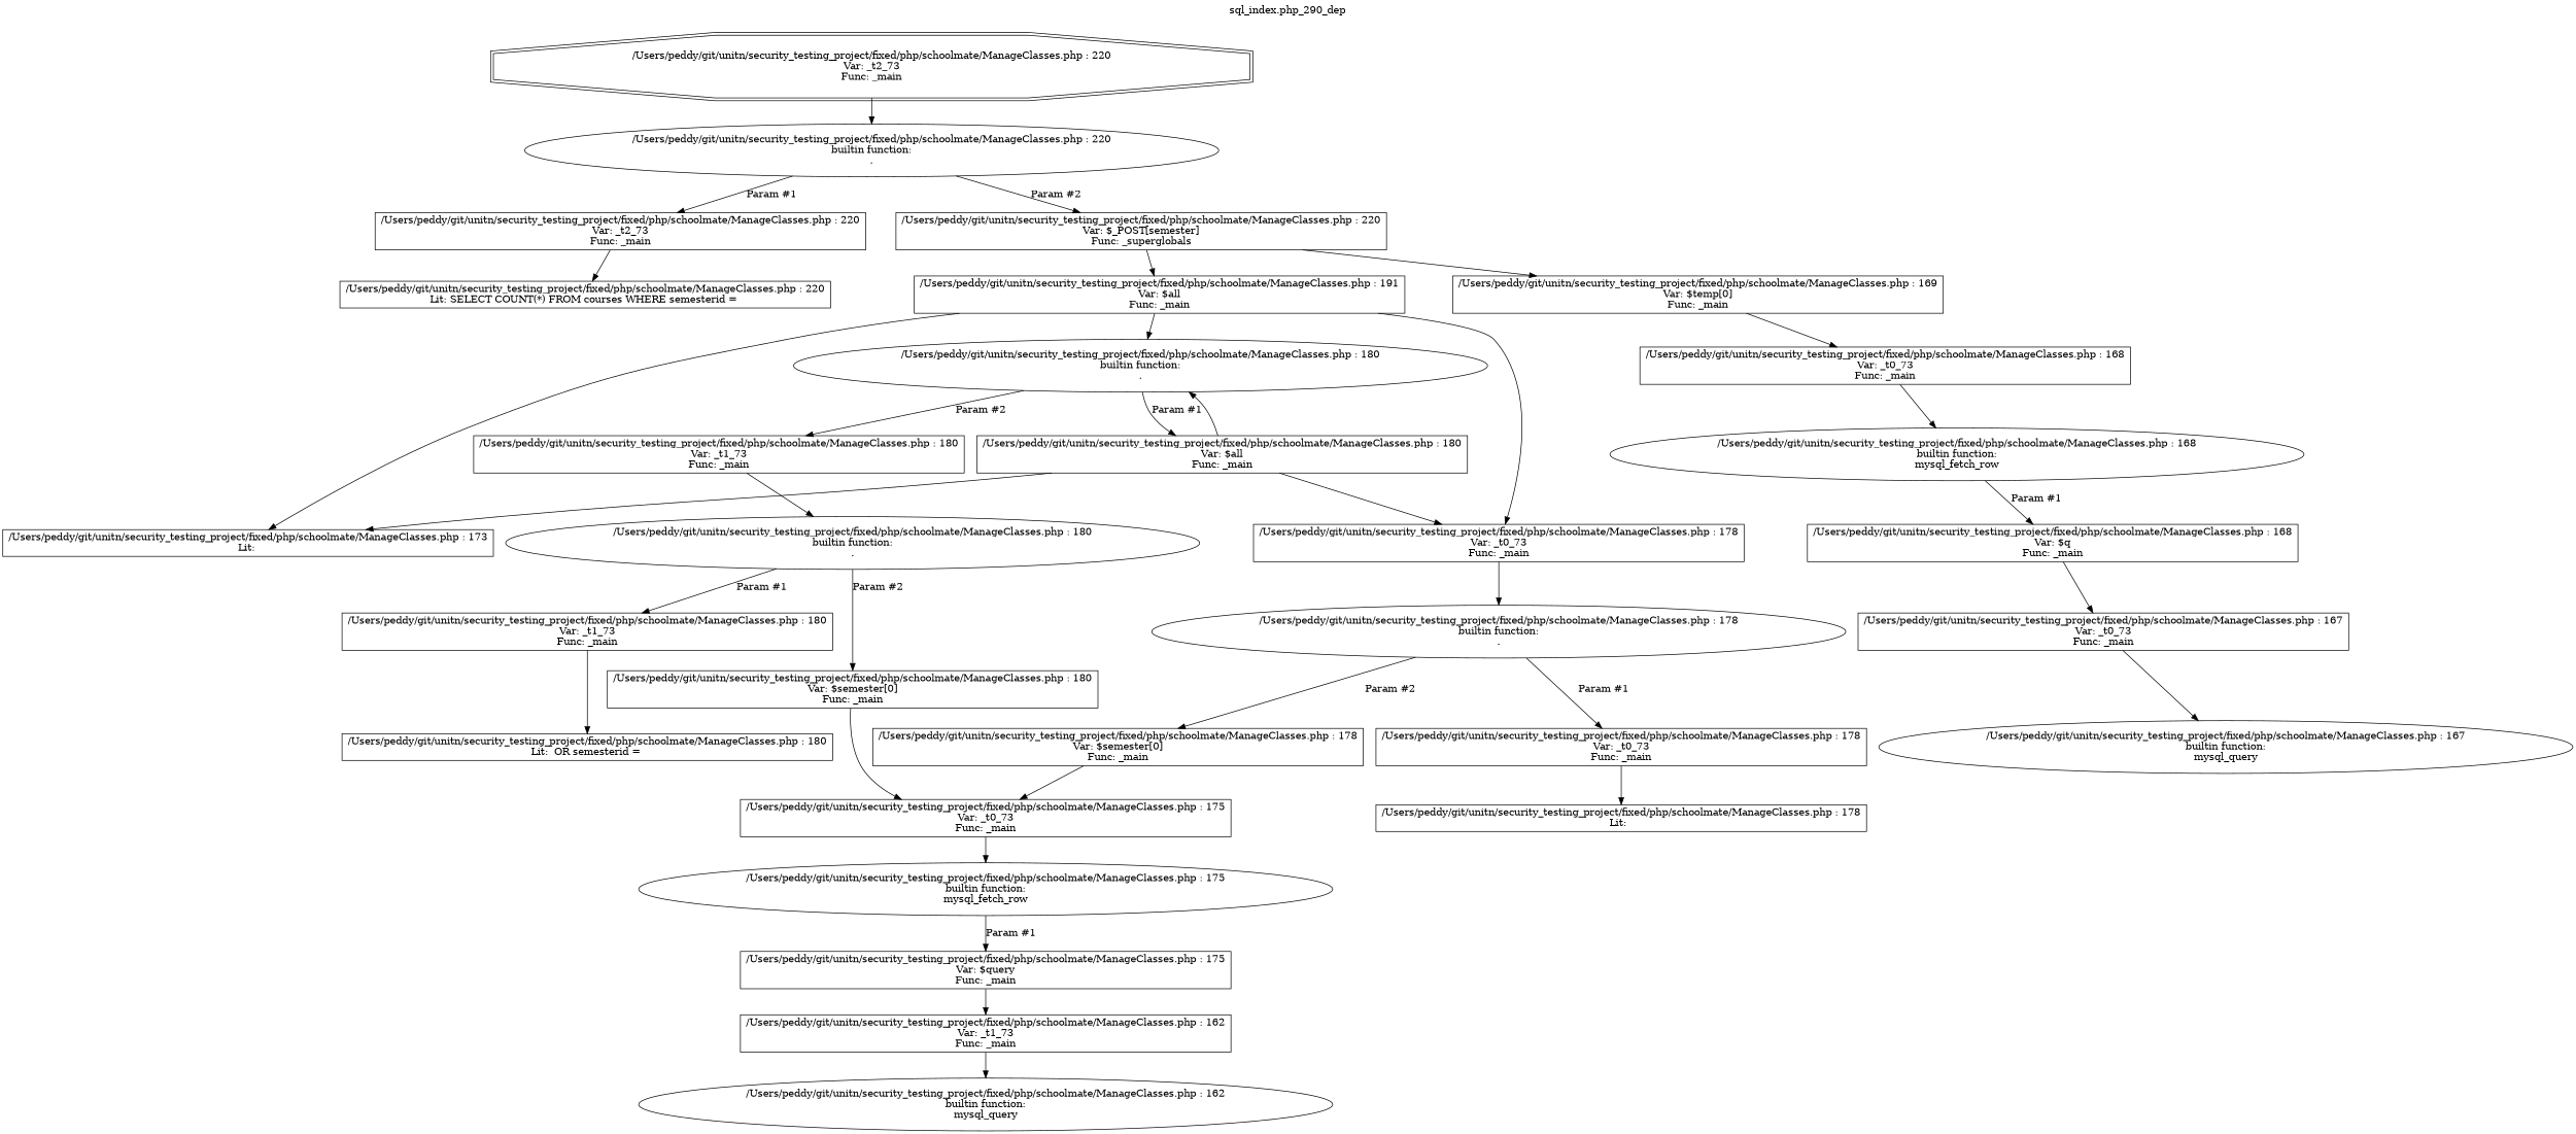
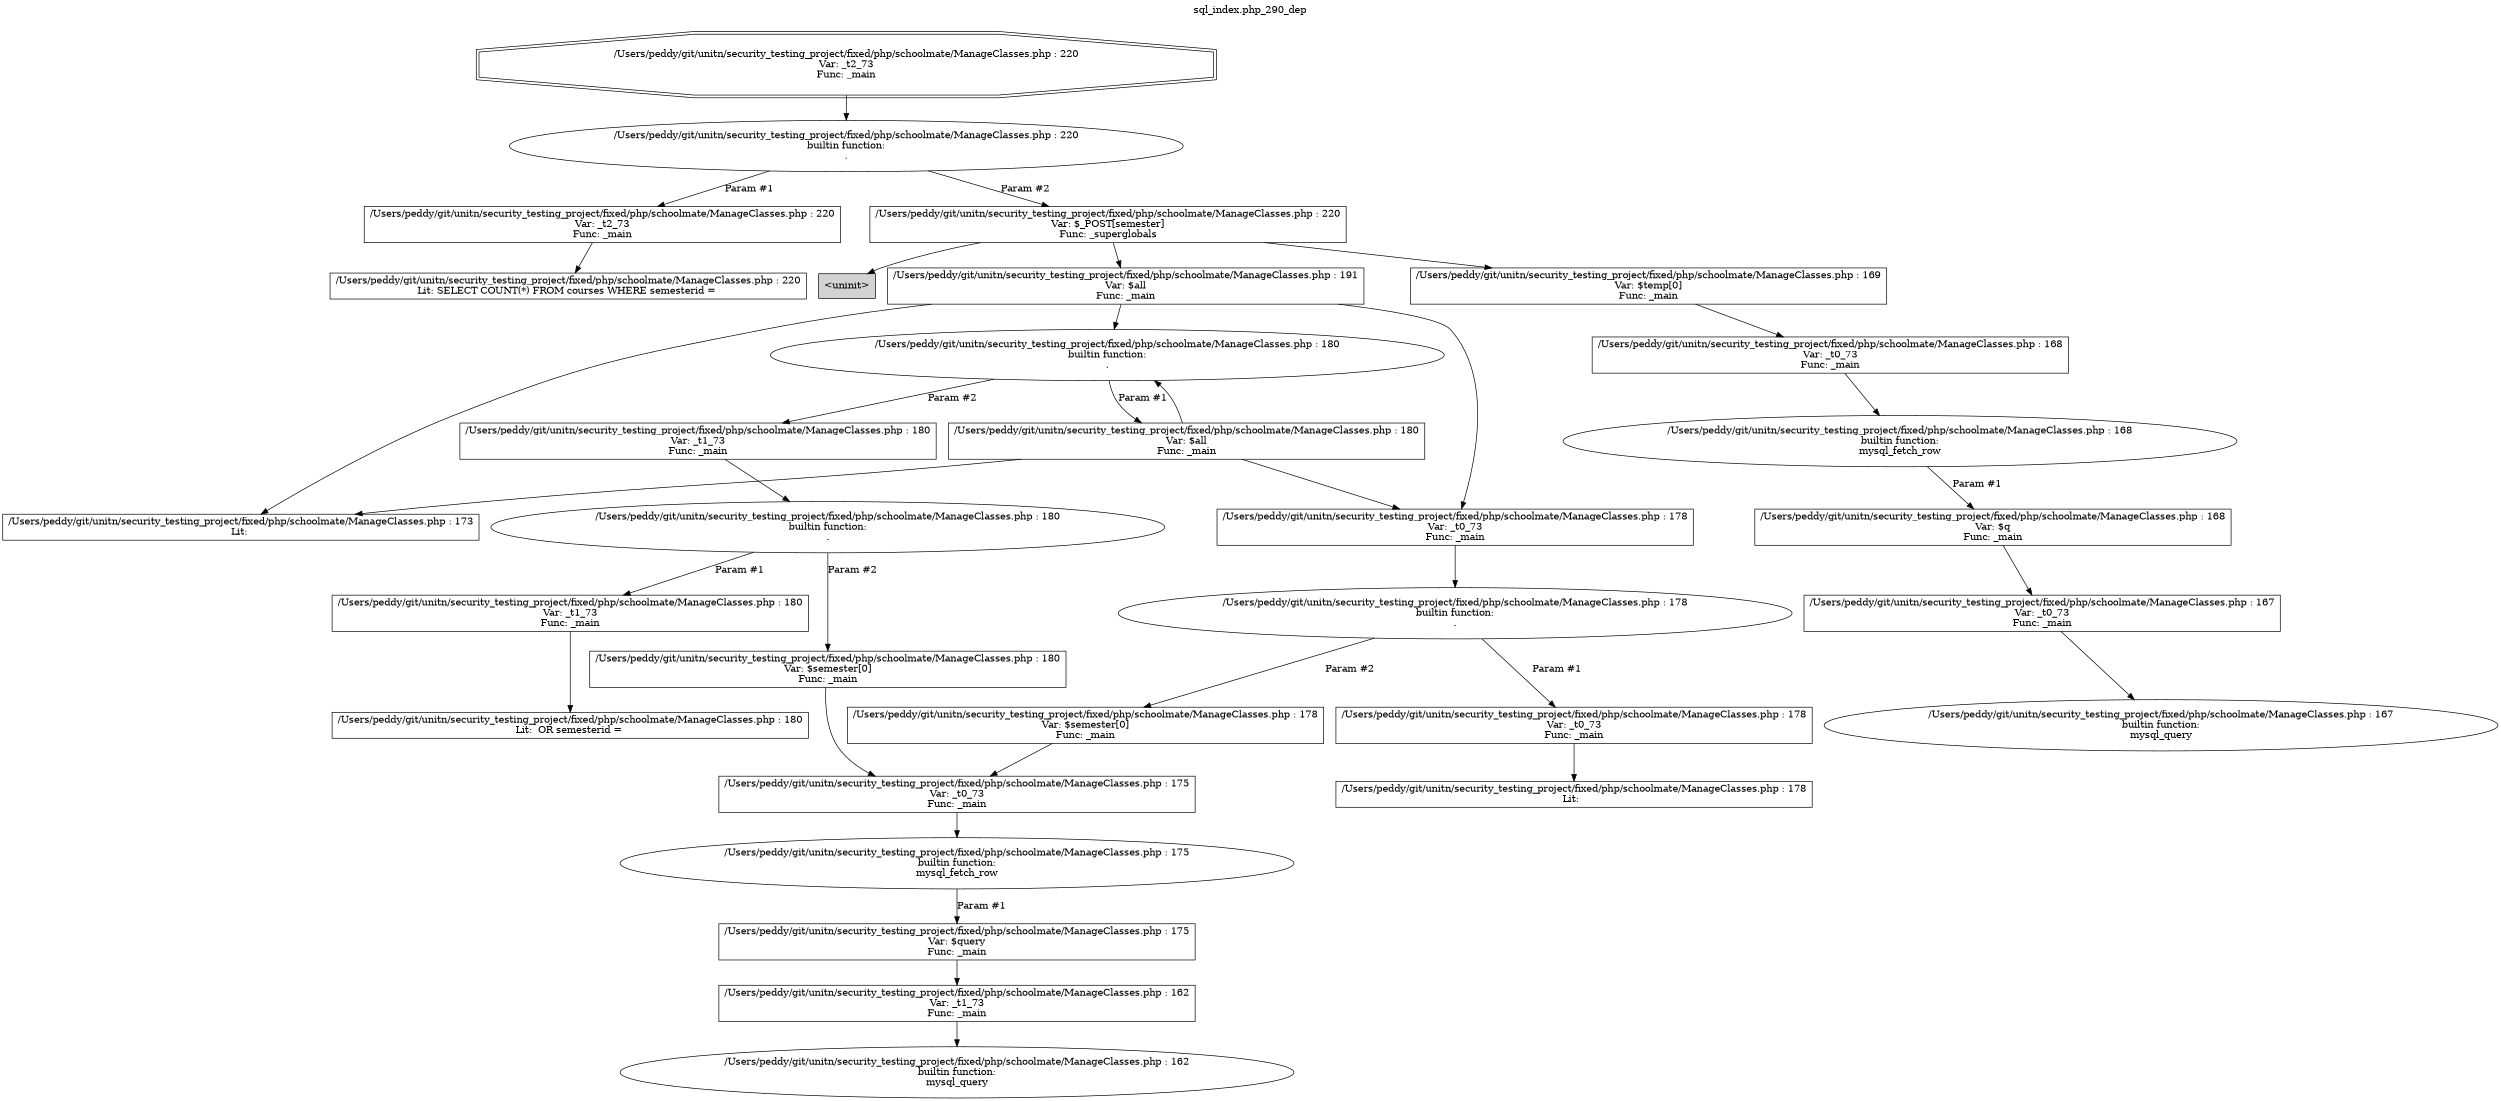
  digraph {
    label="sql_index.php_290_dep"
    labelloc=t
    node [shape=box]
    n1 [label="/Users/peddy/git/unitn/security_testing_project/fixed/php/schoolmate/ManageClasses.php : 220\nVar: _t2_73\nFunc: _main\n" shape=doubleoctagon]
    n2 [label="/Users/peddy/git/unitn/security_testing_project/fixed/php/schoolmate/ManageClasses.php : 220\nbuiltin function:\n.\n" shape=ellipse]
    n3 [label="/Users/peddy/git/unitn/security_testing_project/fixed/php/schoolmate/ManageClasses.php : 220\nVar: _t2_73\nFunc: _main\n"]
    n4 [label="/Users/peddy/git/unitn/security_testing_project/fixed/php/schoolmate/ManageClasses.php : 220\nVar: $_POST[semester]\nFunc: _superglobals\n"]
    n5 [label="/Users/peddy/git/unitn/security_testing_project/fixed/php/schoolmate/ManageClasses.php : 220\nLit: SELECT COUNT(*) FROM courses WHERE semesterid = \n"]
+   n6 [label="<uninit>" style=filled]
    n7 [label="/Users/peddy/git/unitn/security_testing_project/fixed/php/schoolmate/ManageClasses.php : 191\nVar: $all\nFunc: _main\n"]
    n8 [label="/Users/peddy/git/unitn/security_testing_project/fixed/php/schoolmate/ManageClasses.php : 169\nVar: $temp[0]\nFunc: _main\n"]
    n9 [label="/Users/peddy/git/unitn/security_testing_project/fixed/php/schoolmate/ManageClasses.php : 180\nbuiltin function:\n.\n" shape=ellipse]
    n10 [label="/Users/peddy/git/unitn/security_testing_project/fixed/php/schoolmate/ManageClasses.php : 173\nLit: \n"]
    n11 [label="/Users/peddy/git/unitn/security_testing_project/fixed/php/schoolmate/ManageClasses.php : 178\nVar: _t0_73\nFunc: _main\n"]
    n12 [label="/Users/peddy/git/unitn/security_testing_project/fixed/php/schoolmate/ManageClasses.php : 180\nVar: $all\nFunc: _main\n"]
    n13 [label="/Users/peddy/git/unitn/security_testing_project/fixed/php/schoolmate/ManageClasses.php : 180\nVar: _t1_73\nFunc: _main\n"]
    n14 [label="/Users/peddy/git/unitn/security_testing_project/fixed/php/schoolmate/ManageClasses.php : 178\nbuiltin function:\n.\n" shape=ellipse]
    n15 [label="/Users/peddy/git/unitn/security_testing_project/fixed/php/schoolmate/ManageClasses.php : 178\nVar: _t0_73\nFunc: _main\n"]
    n16 [label="/Users/peddy/git/unitn/security_testing_project/fixed/php/schoolmate/ManageClasses.php : 178\nVar: $semester[0]\nFunc: _main\n"]
    n17 [label="/Users/peddy/git/unitn/security_testing_project/fixed/php/schoolmate/ManageClasses.php : 178\nLit:  \n"]
    n18 [label="/Users/peddy/git/unitn/security_testing_project/fixed/php/schoolmate/ManageClasses.php : 175\nVar: _t0_73\nFunc: _main\n"]
    n19 [label="/Users/peddy/git/unitn/security_testing_project/fixed/php/schoolmate/ManageClasses.php : 175\nbuiltin function:\nmysql_fetch_row\n" shape=ellipse]
    n20 [label="/Users/peddy/git/unitn/security_testing_project/fixed/php/schoolmate/ManageClasses.php : 175\nVar: $query\nFunc: _main\n"]
    n21 [label="/Users/peddy/git/unitn/security_testing_project/fixed/php/schoolmate/ManageClasses.php : 162\nVar: _t1_73\nFunc: _main\n"]
    n22 [label="/Users/peddy/git/unitn/security_testing_project/fixed/php/schoolmate/ManageClasses.php : 162\nbuiltin function:\nmysql_query\n" shape=ellipse]
    n23 [label="/Users/peddy/git/unitn/security_testing_project/fixed/php/schoolmate/ManageClasses.php : 180\nbuiltin function:\n.\n" shape=ellipse]
    n24 [label="/Users/peddy/git/unitn/security_testing_project/fixed/php/schoolmate/ManageClasses.php : 180\nVar: _t1_73\nFunc: _main\n"]
    n25 [label="/Users/peddy/git/unitn/security_testing_project/fixed/php/schoolmate/ManageClasses.php : 180\nVar: $semester[0]\nFunc: _main\n"]
    n26 [label="/Users/peddy/git/unitn/security_testing_project/fixed/php/schoolmate/ManageClasses.php : 180\nLit:  OR semesterid = \n"]
    n27 [label="/Users/peddy/git/unitn/security_testing_project/fixed/php/schoolmate/ManageClasses.php : 168\nVar: _t0_73\nFunc: _main\n"]
    n28 [label="/Users/peddy/git/unitn/security_testing_project/fixed/php/schoolmate/ManageClasses.php : 168\nbuiltin function:\nmysql_fetch_row\n" shape=ellipse]
    n29 [label="/Users/peddy/git/unitn/security_testing_project/fixed/php/schoolmate/ManageClasses.php : 168\nVar: $q\nFunc: _main\n"]
    n30 [label="/Users/peddy/git/unitn/security_testing_project/fixed/php/schoolmate/ManageClasses.php : 167\nVar: _t0_73\nFunc: _main\n"]
    n31 [label="/Users/peddy/git/unitn/security_testing_project/fixed/php/schoolmate/ManageClasses.php : 167\nbuiltin function:\nmysql_query\n" shape=ellipse]
    n1 -> n2
    n2 -> n3 [label="Param #1"]
    n2 -> n4 [label="Param #2"]
    n3 -> n5
+   n4 -> n6
    n4 -> n7
    n4 -> n8
    n7 -> n9
    n7 -> n10
    n7 -> n11
    n8 -> n27
    n9 -> n12 [label="Param #1"]
    n9 -> n13 [label="Param #2"]
    n11 -> n14
    n12 -> n9
    n12 -> n10
    n12 -> n11
    n13 -> n23
    n14 -> n15 [label="Param #1"]
    n14 -> n16 [label="Param #2"]
    n15 -> n17
    n16 -> n18
    n18 -> n19
    n19 -> n20 [label="Param #1"]
    n20 -> n21
    n21 -> n22
    n23 -> n24 [label="Param #1"]
    n23 -> n25 [label="Param #2"]
    n24 -> n26
    n25 -> n18
    n27 -> n28
    n28 -> n29 [label="Param #1"]
    n29 -> n30
    n30 -> n31
  }
